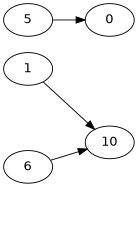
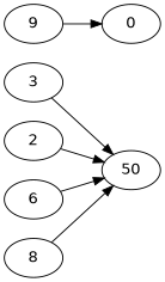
  digraph {
    fontname="DejaVu Sans"
    rankdir=LR
    node [alpha=0.06 fontname="DejaVu Sans"]
    edge [fontname="DejaVu Sans"]
-   1 [expect_size=43854848]
-   10 [alpha=0.19 expect_size=11778048]
+   1 [expect_size=43854848 label=3]
+   10 [alpha=0.19 expect_size=11778048 label=50]
+   2 [alpha=0.14 expect_size=18287616]
    n4 [alpha=0.00 expect_size=10971136 label=0]
-   5 [alpha=0.16 expect_size=39314432]
+   5 [alpha=0.16 expect_size=39314432 label=9]
    6 [alpha=0.07 expect_size=7138304]
+   8 [expect_size=12236800]
    1 -> 10
+   2 -> 10
    5 -> n4
    6 -> 10
+   8 -> 10
  }
